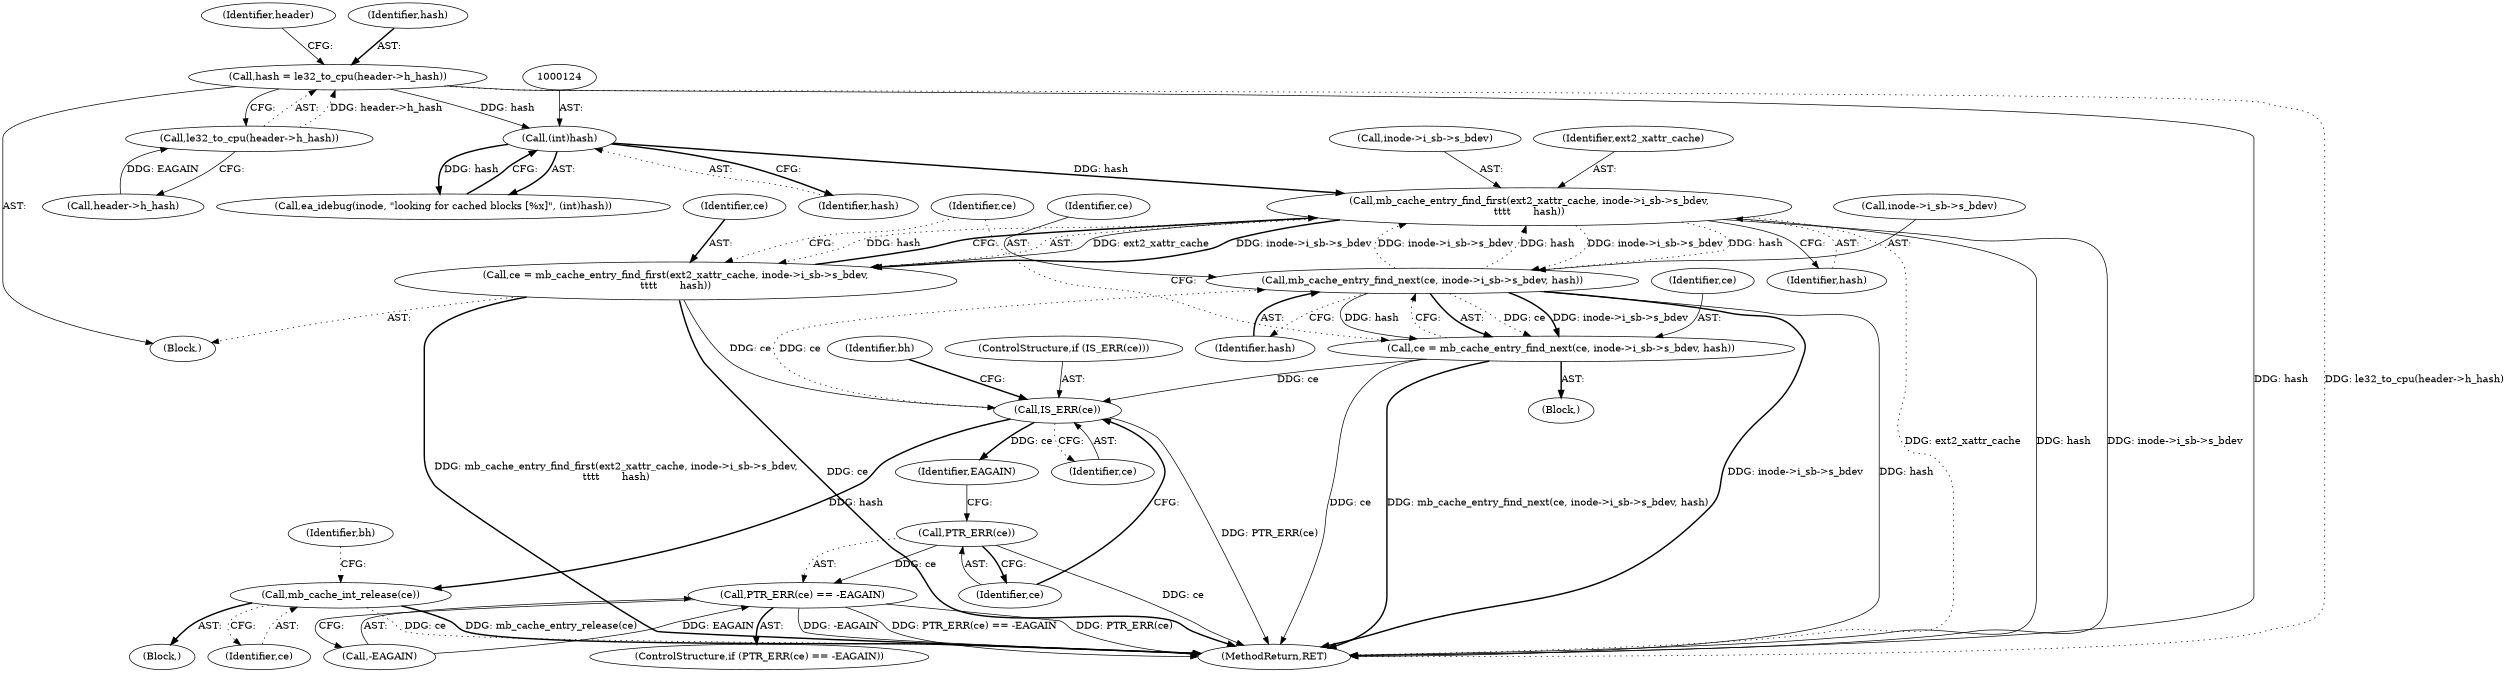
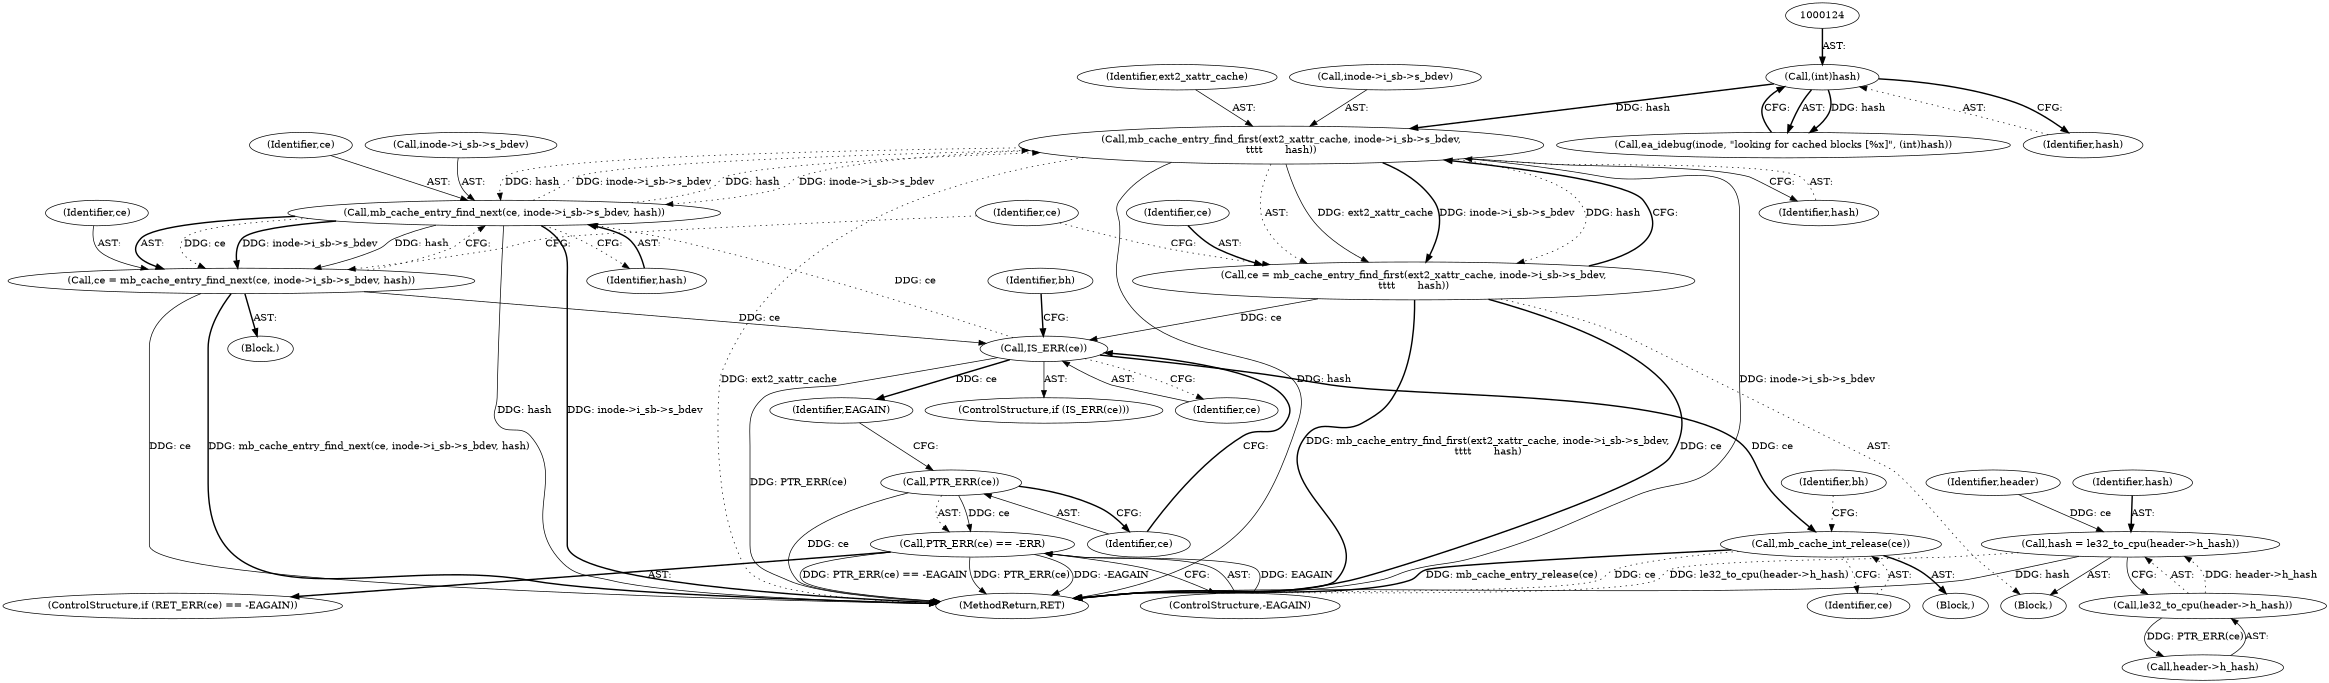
  digraph {
    edge [style=solid]
    n1 [label="(Call,mb_cache_entry_find_first(ext2_xattr_cache, inode->i_sb->s_bdev,\n\t\t\t\t       hash))"]
    n2 [label="(Call,mb_cache_entry_find_next(ce, inode->i_sb->s_bdev, hash))"]
    n3 [label="(Call,ce = mb_cache_entry_find_first(ext2_xattr_cache, inode->i_sb->s_bdev,\n\t\t\t\t       hash))"]
    n4 [label="(Identifier,hash)"]
    n5 [label="(MethodReturn,RET)"]
    n6 [label="(Call,ce = mb_cache_entry_find_next(ce, inode->i_sb->s_bdev, hash))"]
    n7 [label="(Identifier,hash)"]
    n8 [label="(Call,IS_ERR(ce))"]
    n9 [label="(Block,)"]
    n10 [label="(Block,)"]
    n11 [label="(Call,mb_cache_int_release(ce))"]
    n12 [label="(ControlStructure,if (IS_ERR(ce)))"]
    n13 [label="(Identifier,ce)"]
    n14 [label="(Identifier,EAGAIN)"]
    n15 [label="(Call,PTR_ERR(ce))"]
-   n16 [label="(Call,PTR_ERR(ce) == -EAGAIN)"]
+   n16 [label="(Call,PTR_ERR(ce) == -ERR)"]
    n17 [label="(Identifier,ce)"]
    n18 [label="(Identifier,ce)"]
    n19 [label="(Block,)"]
    n20 [label="(Call,(int)hash)"]
    n21 [label="(Identifier,hash)"]
    n22 [label="(Call,ea_idebug(inode, \"looking for cached blocks [%x]\", (int)hash))"]
    n23 [label="(Call,hash = le32_to_cpu(header->h_hash))"]
    n24 [label="(Call,le32_to_cpu(header->h_hash))"]
    n25 [label="(Call,header->h_hash)"]
-   n26 [label="(Call,-EAGAIN)"]
-   n27 [label="(ControlStructure,if (PTR_ERR(ce) == -EAGAIN))"]
+   n26 [label="(ControlStructure,-EAGAIN)"]
+   n27 [label="(ControlStructure,if (RET_ERR(ce) == -EAGAIN))"]
    n28 [label="(Identifier,ce)"]
    n29 [label="(Identifier,ce)"]
    n30 [label="(Identifier,bh)"]
    n31 [label="(Identifier,bh)"]
    n32 [label="(Identifier,ext2_xattr_cache)"]
    n33 [label="(Identifier,header)"]
    n34 [label="(Identifier,ce)"]
    n35 [label="(Call,inode->i_sb->s_bdev)"]
    n36 [label="(Identifier,hash)"]
    n37 [label="(Call,inode->i_sb->s_bdev)"]
    n38 [label="(Identifier,ce)"]
    1000124
    n1 -> n2 [label="DDG: inode->i_sb->s_bdev" style=dotted]
    n1 -> n2 [label="DDG: hash" style=dotted]
    n1 -> n3 [label="AST: " style=dotted]
    n1 -> n3 [label="DDG: ext2_xattr_cache"]
    n1 -> n3 [label="DDG: inode->i_sb->s_bdev" style=bold]
    n1 -> n3 [label="DDG: hash" style=dotted]
    n1 -> n4 [label="CFG: "]
    n1 -> n5 [label="DDG: ext2_xattr_cache" style=dotted]
    n1 -> n5 [label="DDG: hash"]
    n1 -> n5 [label="DDG: inode->i_sb->s_bdev"]
    n2 -> n1 [label="DDG: inode->i_sb->s_bdev" style=dotted]
    n2 -> n1 [label="DDG: hash" style=dotted]
    n2 -> n5 [label="DDG: inode->i_sb->s_bdev" style=bold]
    n2 -> n5 [label="DDG: hash"]
    n2 -> n6 [label="AST: " style=bold]
    n2 -> n6 [label="DDG: ce" style=dotted]
    n2 -> n6 [label="DDG: inode->i_sb->s_bdev" style=bold]
    n2 -> n6 [label="DDG: hash"]
    n2 -> n7 [label="CFG: " style=dotted]
    n3 -> n1 [label="CFG: " style=bold]
    n3 -> n5 [label="DDG: mb_cache_entry_find_first(ext2_xattr_cache, inode->i_sb->s_bdev,\n\t\t\t\t       hash)" style=bold]
    n3 -> n5 [label="DDG: ce" style=bold]
    n3 -> n8 [label="DDG: ce"]
    n3 -> n9 [label="AST: " style=dotted]
    n4 -> n1 [label="AST: " style=dotted]
    n6 -> n2 [label="CFG: " style=dotted]
    n6 -> n5 [label="DDG: ce"]
    n6 -> n5 [label="DDG: mb_cache_entry_find_next(ce, inode->i_sb->s_bdev, hash)" style=bold]
    n6 -> n8 [label="DDG: ce"]
    n6 -> n10 [label="AST: " style=bold]
    n7 -> n2 [label="AST: " style=bold]
    n8 -> n2 [label="DDG: ce" style=dotted]
    n8 -> n5 [label="DDG: PTR_ERR(ce)"]
-   n8 -> n11 [label="DDG: hash" style=bold]
-   n12 -> n8 [label="AST: "]
+   n8 -> n11 [label="DDG: ce" style=bold]
+   n8 -> n12 [label="AST: "]
    n8 -> n13 [label="CFG: " style=dotted]
    n8 -> n14 [label="DDG: ce" style=bold]
    n11 -> n5 [label="DDG: mb_cache_entry_release(ce)" style=bold]
    n11 -> n5 [label="DDG: ce" style=dotted]
    n11 -> n18 [label="CFG: " style=dotted]
    n11 -> n19 [label="AST: " style=bold]
    n13 -> n8 [label="AST: "]
    n14 -> n15 [label="CFG: "]
    n15 -> n5 [label="DDG: ce"]
    n15 -> n16 [label="AST: " style=dotted]
    n15 -> n16 [label="DDG: ce"]
    n15 -> n17 [label="CFG: " style=bold]
    n16 -> n5 [label="DDG: PTR_ERR(ce)"]
    n16 -> n5 [label="DDG: -EAGAIN"]
    n16 -> n5 [label="DDG: PTR_ERR(ce) == -EAGAIN"]
    n16 -> n26 [label="CFG: "]
    n16 -> n27 [label="AST: " style=bold]
    n17 -> n8 [label="CFG: " style=bold]
    n17 -> n15 [label="AST: "]
    n18 -> n11 [label="AST: " style=dotted]
    n20 -> n1 [label="DDG: hash" style=bold]
    n20 -> n21 [label="CFG: " style=bold]
    n20 -> n22 [label="AST: " style=bold]
    n20 -> n22 [label="DDG: hash" style=bold]
    n21 -> n20 [label="AST: " style=dotted]
    n22 -> n20 [label="CFG: " style=bold]
    n23 -> n5 [label="DDG: le32_to_cpu(header->h_hash)" style=dotted]
    n23 -> n5 [label="DDG: hash"]
    n23 -> n9 [label="AST: "]
-   n23 -> n20 [label="DDG: hash"]
    n23 -> n24 [label="CFG: "]
    n24 -> n23 [label="AST: " style=dotted]
    n24 -> n23 [label="DDG: header->h_hash" style=dotted]
-   n24 -> n25 [label="CFG: "]
-   n25 -> n24 [label="DDG: EAGAIN"]
+   n24 -> n25 [label="DDG: PTR_ERR(ce)"]
+   n25 -> n24 [label="AST: "]
    n26 -> n16 [label="AST: "]
    n26 -> n16 [label="DDG: EAGAIN"]
    n28 -> n3 [label="CFG: " style=dotted]
    n28 -> n6 [label="CFG: " style=dotted]
    n29 -> n2 [label="AST: "]
    n30 -> n8 [label="CFG: " style=bold]
    n31 -> n11 [label="CFG: " style=dotted]
    n32 -> n1 [label="AST: "]
-   n33 -> n23 [label="CFG: "]
+   n33 -> n23 [label="DDG: ce"]
    n34 -> n3 [label="AST: " style=bold]
    n35 -> n2 [label="AST: "]
    n36 -> n23 [label="AST: " style=bold]
    n37 -> n1 [label="AST: "]
    n38 -> n6 [label="AST: "]
-   1000124 -> n20 [label="AST: "]
+   1000124 -> n20 [label="AST: " style=bold]
  }
